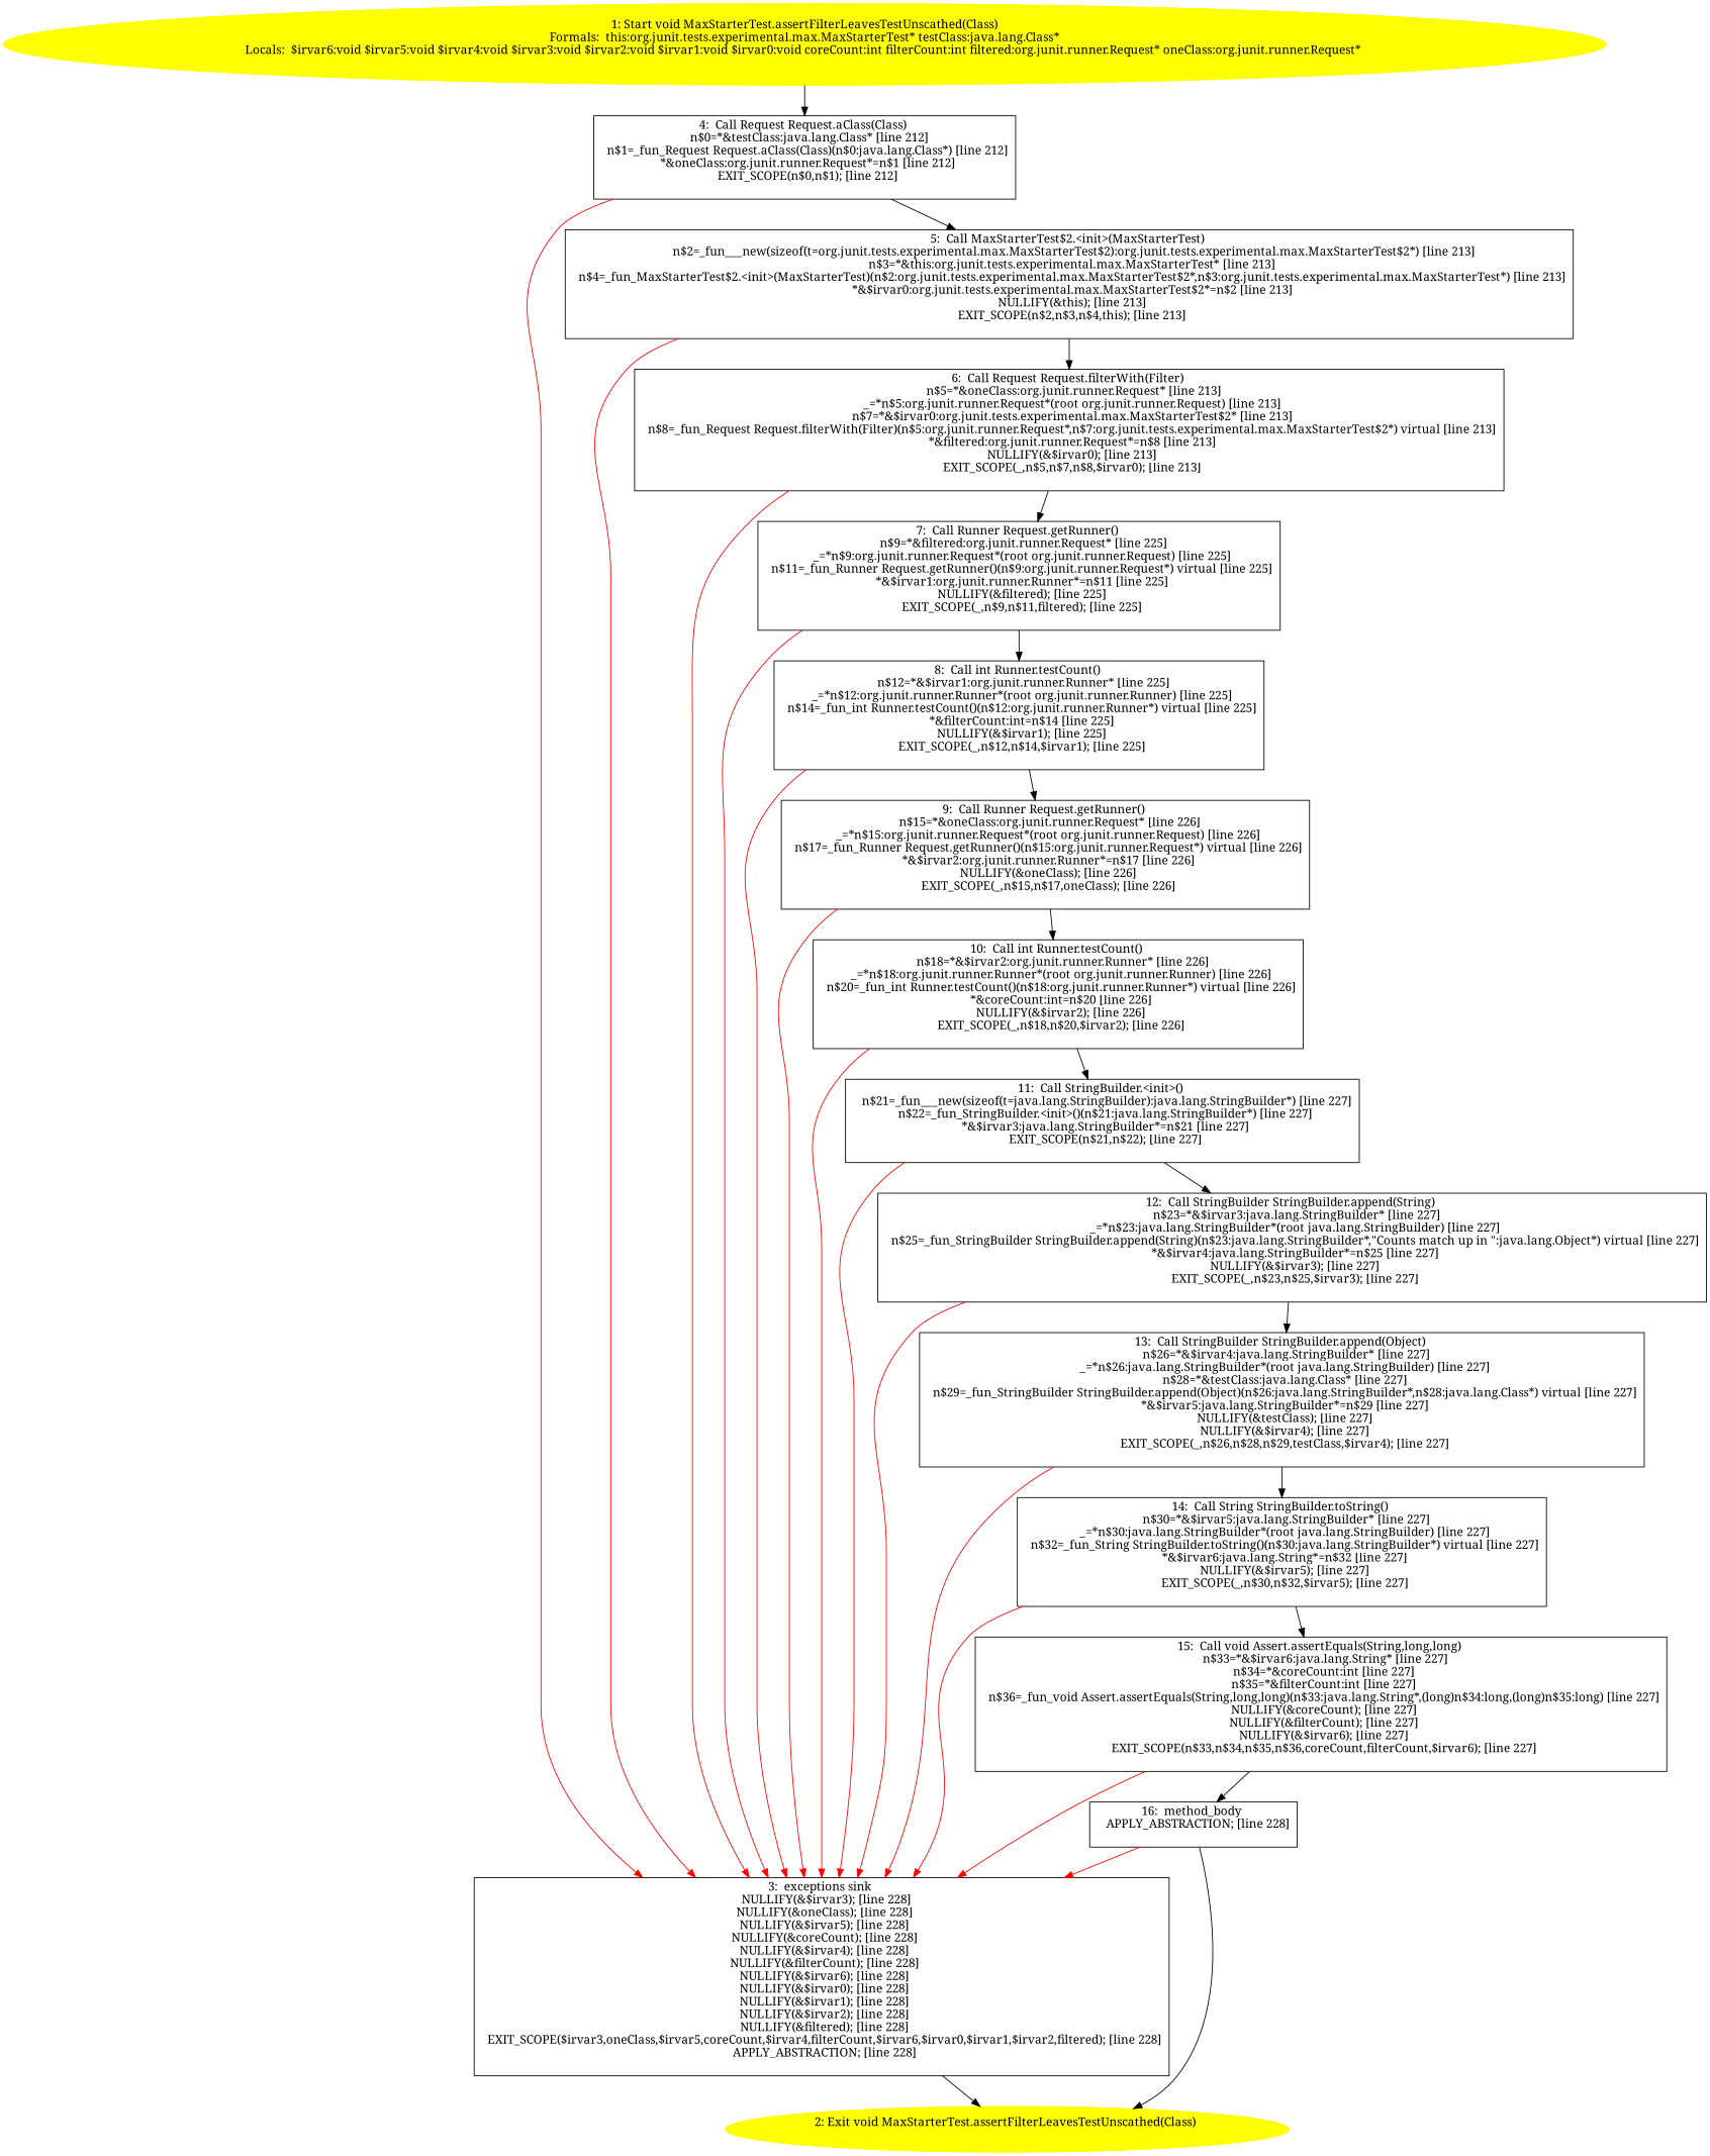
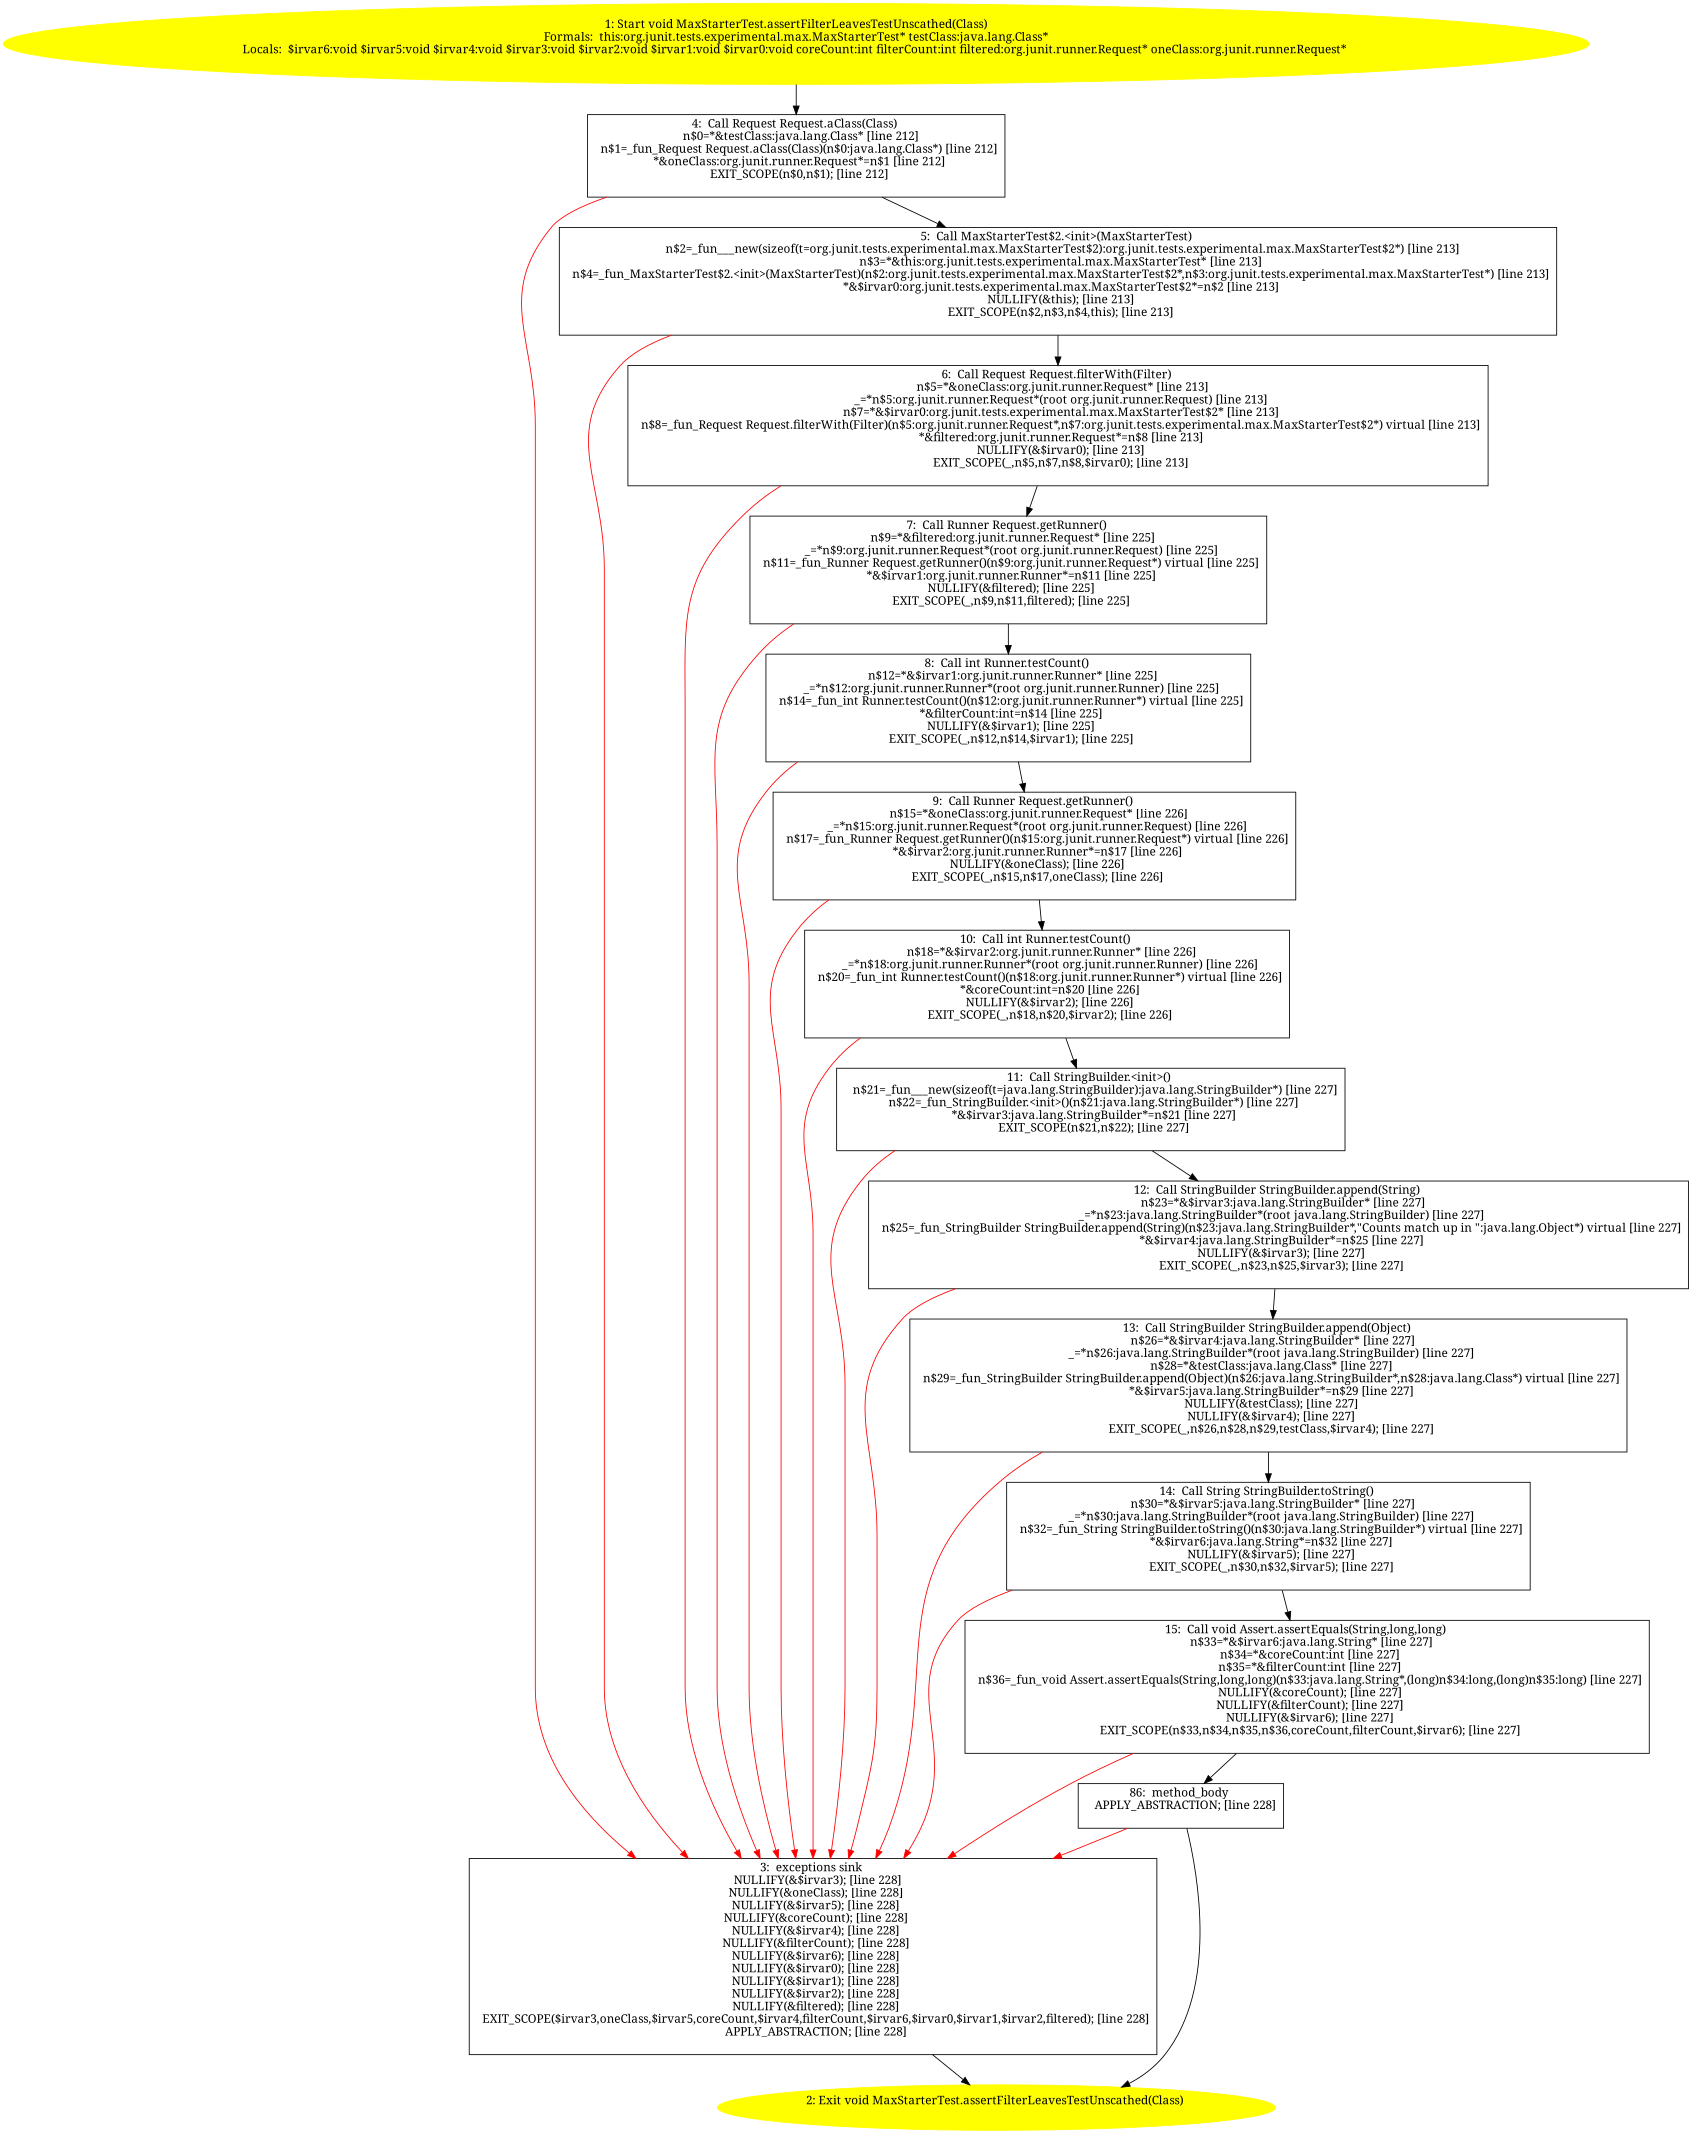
  digraph {
    fontname="Noto Serif"
    node [fontname="Noto Serif" shape=box]
    edge [fontname="Noto Serif"]
    n1 [color=yellow label="1: Start void MaxStarterTest.assertFilterLeavesTestUnscathed(Class)\nFormals:  this:org.junit.tests.experimental.max.MaxStarterTest* testClass:java.lang.Class*\nLocals:  $irvar6:void $irvar5:void $irvar4:void $irvar3:void $irvar2:void $irvar1:void $irvar0:void coreCount:int filterCount:int filtered:org.junit.runner.Request* oneClass:org.junit.runner.Request* \n  " style=filled shape=""]
    n2 [label="4:  Call Request Request.aClass(Class) \n   n$0=*&testClass:java.lang.Class* [line 212]\n  n$1=_fun_Request Request.aClass(Class)(n$0:java.lang.Class*) [line 212]\n  *&oneClass:org.junit.runner.Request*=n$1 [line 212]\n  EXIT_SCOPE(n$0,n$1); [line 212]\n "]
    n3 [label="3:  exceptions sink \n   NULLIFY(&$irvar3); [line 228]\n  NULLIFY(&oneClass); [line 228]\n  NULLIFY(&$irvar5); [line 228]\n  NULLIFY(&coreCount); [line 228]\n  NULLIFY(&$irvar4); [line 228]\n  NULLIFY(&filterCount); [line 228]\n  NULLIFY(&$irvar6); [line 228]\n  NULLIFY(&$irvar0); [line 228]\n  NULLIFY(&$irvar1); [line 228]\n  NULLIFY(&$irvar2); [line 228]\n  NULLIFY(&filtered); [line 228]\n  EXIT_SCOPE($irvar3,oneClass,$irvar5,coreCount,$irvar4,filterCount,$irvar6,$irvar0,$irvar1,$irvar2,filtered); [line 228]\n  APPLY_ABSTRACTION; [line 228]\n "]
    n4 [label="5:  Call MaxStarterTest$2.<init>(MaxStarterTest) \n   n$2=_fun___new(sizeof(t=org.junit.tests.experimental.max.MaxStarterTest$2):org.junit.tests.experimental.max.MaxStarterTest$2*) [line 213]\n  n$3=*&this:org.junit.tests.experimental.max.MaxStarterTest* [line 213]\n  n$4=_fun_MaxStarterTest$2.<init>(MaxStarterTest)(n$2:org.junit.tests.experimental.max.MaxStarterTest$2*,n$3:org.junit.tests.experimental.max.MaxStarterTest*) [line 213]\n  *&$irvar0:org.junit.tests.experimental.max.MaxStarterTest$2*=n$2 [line 213]\n  NULLIFY(&this); [line 213]\n  EXIT_SCOPE(n$2,n$3,n$4,this); [line 213]\n "]
    n5 [color=yellow label="2: Exit void MaxStarterTest.assertFilterLeavesTestUnscathed(Class) \n  " style=filled shape=""]
    n6 [label="6:  Call Request Request.filterWith(Filter) \n   n$5=*&oneClass:org.junit.runner.Request* [line 213]\n  _=*n$5:org.junit.runner.Request*(root org.junit.runner.Request) [line 213]\n  n$7=*&$irvar0:org.junit.tests.experimental.max.MaxStarterTest$2* [line 213]\n  n$8=_fun_Request Request.filterWith(Filter)(n$5:org.junit.runner.Request*,n$7:org.junit.tests.experimental.max.MaxStarterTest$2*) virtual [line 213]\n  *&filtered:org.junit.runner.Request*=n$8 [line 213]\n  NULLIFY(&$irvar0); [line 213]\n  EXIT_SCOPE(_,n$5,n$7,n$8,$irvar0); [line 213]\n "]
    n7 [label="7:  Call Runner Request.getRunner() \n   n$9=*&filtered:org.junit.runner.Request* [line 225]\n  _=*n$9:org.junit.runner.Request*(root org.junit.runner.Request) [line 225]\n  n$11=_fun_Runner Request.getRunner()(n$9:org.junit.runner.Request*) virtual [line 225]\n  *&$irvar1:org.junit.runner.Runner*=n$11 [line 225]\n  NULLIFY(&filtered); [line 225]\n  EXIT_SCOPE(_,n$9,n$11,filtered); [line 225]\n "]
    n8 [label="8:  Call int Runner.testCount() \n   n$12=*&$irvar1:org.junit.runner.Runner* [line 225]\n  _=*n$12:org.junit.runner.Runner*(root org.junit.runner.Runner) [line 225]\n  n$14=_fun_int Runner.testCount()(n$12:org.junit.runner.Runner*) virtual [line 225]\n  *&filterCount:int=n$14 [line 225]\n  NULLIFY(&$irvar1); [line 225]\n  EXIT_SCOPE(_,n$12,n$14,$irvar1); [line 225]\n "]
    n9 [label="9:  Call Runner Request.getRunner() \n   n$15=*&oneClass:org.junit.runner.Request* [line 226]\n  _=*n$15:org.junit.runner.Request*(root org.junit.runner.Request) [line 226]\n  n$17=_fun_Runner Request.getRunner()(n$15:org.junit.runner.Request*) virtual [line 226]\n  *&$irvar2:org.junit.runner.Runner*=n$17 [line 226]\n  NULLIFY(&oneClass); [line 226]\n  EXIT_SCOPE(_,n$15,n$17,oneClass); [line 226]\n "]
    n10 [label="10:  Call int Runner.testCount() \n   n$18=*&$irvar2:org.junit.runner.Runner* [line 226]\n  _=*n$18:org.junit.runner.Runner*(root org.junit.runner.Runner) [line 226]\n  n$20=_fun_int Runner.testCount()(n$18:org.junit.runner.Runner*) virtual [line 226]\n  *&coreCount:int=n$20 [line 226]\n  NULLIFY(&$irvar2); [line 226]\n  EXIT_SCOPE(_,n$18,n$20,$irvar2); [line 226]\n "]
    n11 [label="11:  Call StringBuilder.<init>() \n   n$21=_fun___new(sizeof(t=java.lang.StringBuilder):java.lang.StringBuilder*) [line 227]\n  n$22=_fun_StringBuilder.<init>()(n$21:java.lang.StringBuilder*) [line 227]\n  *&$irvar3:java.lang.StringBuilder*=n$21 [line 227]\n  EXIT_SCOPE(n$21,n$22); [line 227]\n "]
    n12 [label="12:  Call StringBuilder StringBuilder.append(String) \n   n$23=*&$irvar3:java.lang.StringBuilder* [line 227]\n  _=*n$23:java.lang.StringBuilder*(root java.lang.StringBuilder) [line 227]\n  n$25=_fun_StringBuilder StringBuilder.append(String)(n$23:java.lang.StringBuilder*,\"Counts match up in \":java.lang.Object*) virtual [line 227]\n  *&$irvar4:java.lang.StringBuilder*=n$25 [line 227]\n  NULLIFY(&$irvar3); [line 227]\n  EXIT_SCOPE(_,n$23,n$25,$irvar3); [line 227]\n "]
    n13 [label="13:  Call StringBuilder StringBuilder.append(Object) \n   n$26=*&$irvar4:java.lang.StringBuilder* [line 227]\n  _=*n$26:java.lang.StringBuilder*(root java.lang.StringBuilder) [line 227]\n  n$28=*&testClass:java.lang.Class* [line 227]\n  n$29=_fun_StringBuilder StringBuilder.append(Object)(n$26:java.lang.StringBuilder*,n$28:java.lang.Class*) virtual [line 227]\n  *&$irvar5:java.lang.StringBuilder*=n$29 [line 227]\n  NULLIFY(&testClass); [line 227]\n  NULLIFY(&$irvar4); [line 227]\n  EXIT_SCOPE(_,n$26,n$28,n$29,testClass,$irvar4); [line 227]\n "]
    n14 [label="14:  Call String StringBuilder.toString() \n   n$30=*&$irvar5:java.lang.StringBuilder* [line 227]\n  _=*n$30:java.lang.StringBuilder*(root java.lang.StringBuilder) [line 227]\n  n$32=_fun_String StringBuilder.toString()(n$30:java.lang.StringBuilder*) virtual [line 227]\n  *&$irvar6:java.lang.String*=n$32 [line 227]\n  NULLIFY(&$irvar5); [line 227]\n  EXIT_SCOPE(_,n$30,n$32,$irvar5); [line 227]\n "]
    n15 [label="15:  Call void Assert.assertEquals(String,long,long) \n   n$33=*&$irvar6:java.lang.String* [line 227]\n  n$34=*&coreCount:int [line 227]\n  n$35=*&filterCount:int [line 227]\n  n$36=_fun_void Assert.assertEquals(String,long,long)(n$33:java.lang.String*,(long)n$34:long,(long)n$35:long) [line 227]\n  NULLIFY(&coreCount); [line 227]\n  NULLIFY(&filterCount); [line 227]\n  NULLIFY(&$irvar6); [line 227]\n  EXIT_SCOPE(n$33,n$34,n$35,n$36,coreCount,filterCount,$irvar6); [line 227]\n "]
-   n16 [label="16:  method_body \n   APPLY_ABSTRACTION; [line 228]\n "]
+   n16 [label="86:  method_body \n   APPLY_ABSTRACTION; [line 228]\n "]
    n1 -> n2
    n2 -> n3 [color=red]
    n2 -> n4
    n3 -> n5
    n4 -> n3 [color=red]
    n4 -> n6
    n6 -> n3 [color=red]
    n6 -> n7
    n7 -> n3 [color=red]
    n7 -> n8
    n8 -> n3 [color=red]
    n8 -> n9
    n9 -> n3 [color=red]
    n9 -> n10
    n10 -> n3 [color=red]
    n10 -> n11
    n11 -> n3 [color=red]
    n11 -> n12
    n12 -> n3 [color=red]
    n12 -> n13
    n13 -> n3 [color=red]
    n13 -> n14
    n14 -> n3 [color=red]
    n14 -> n15
    n15 -> n3 [color=red]
    n15 -> n16
    n16 -> n3 [color=red]
    n16 -> n5
  }
